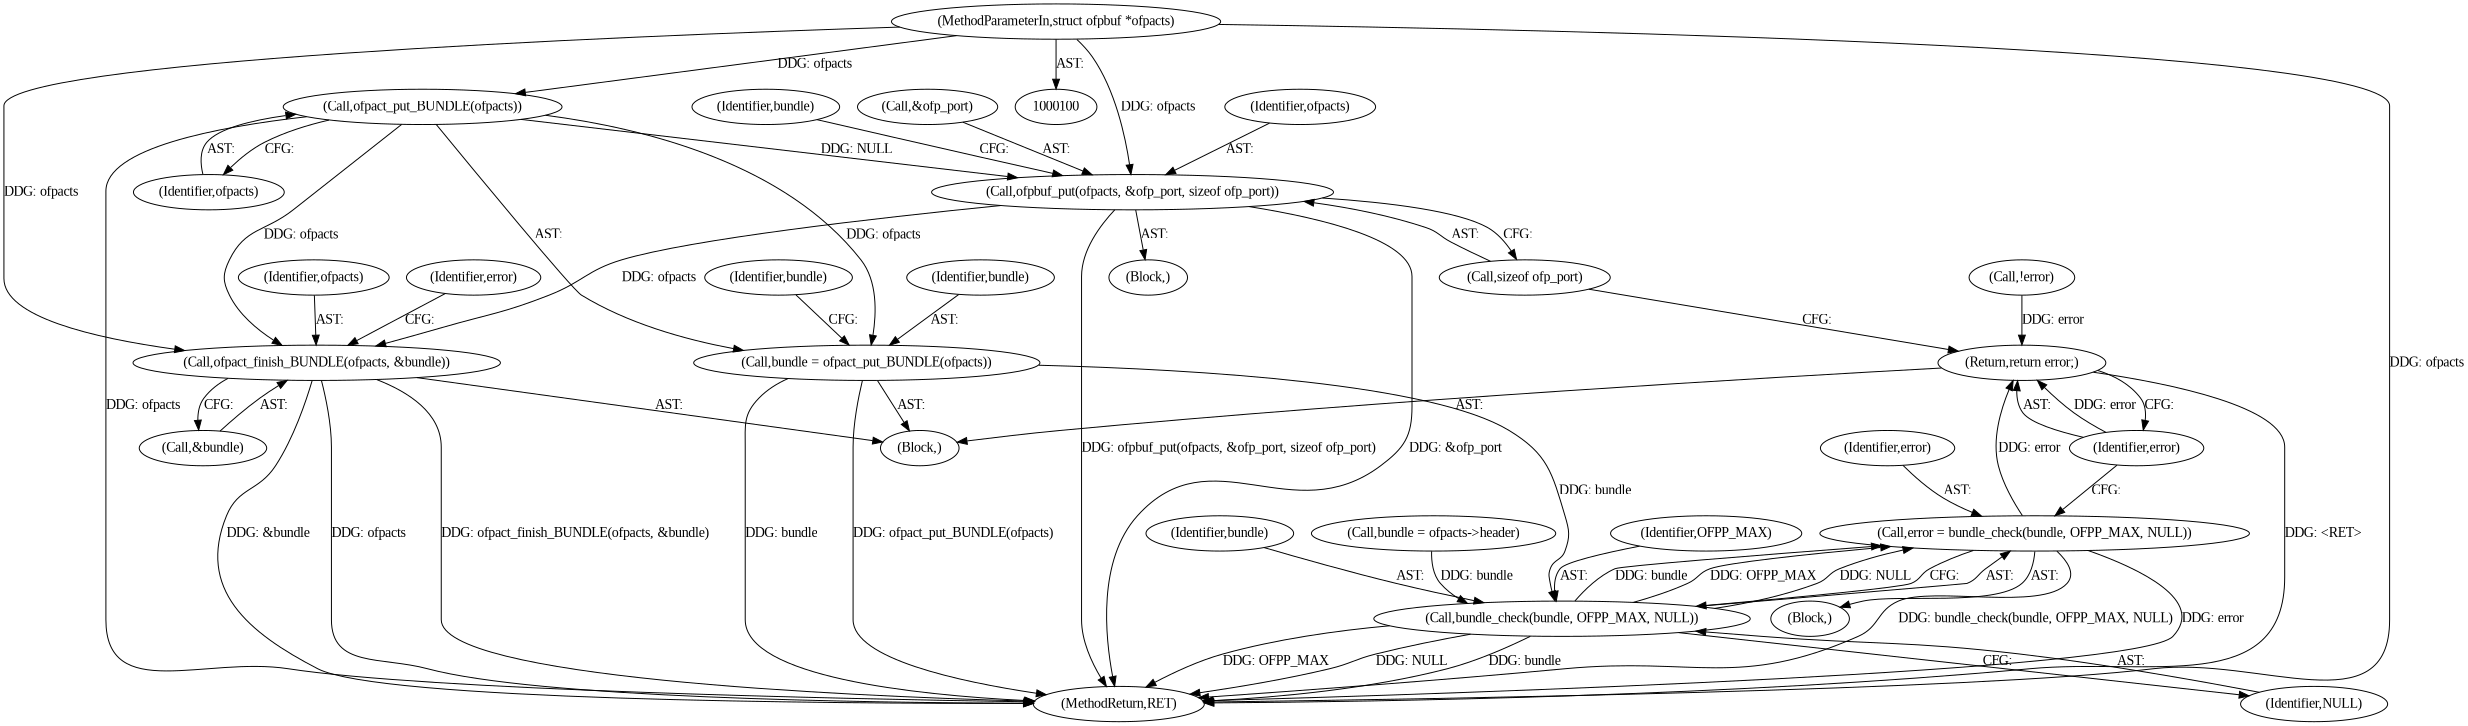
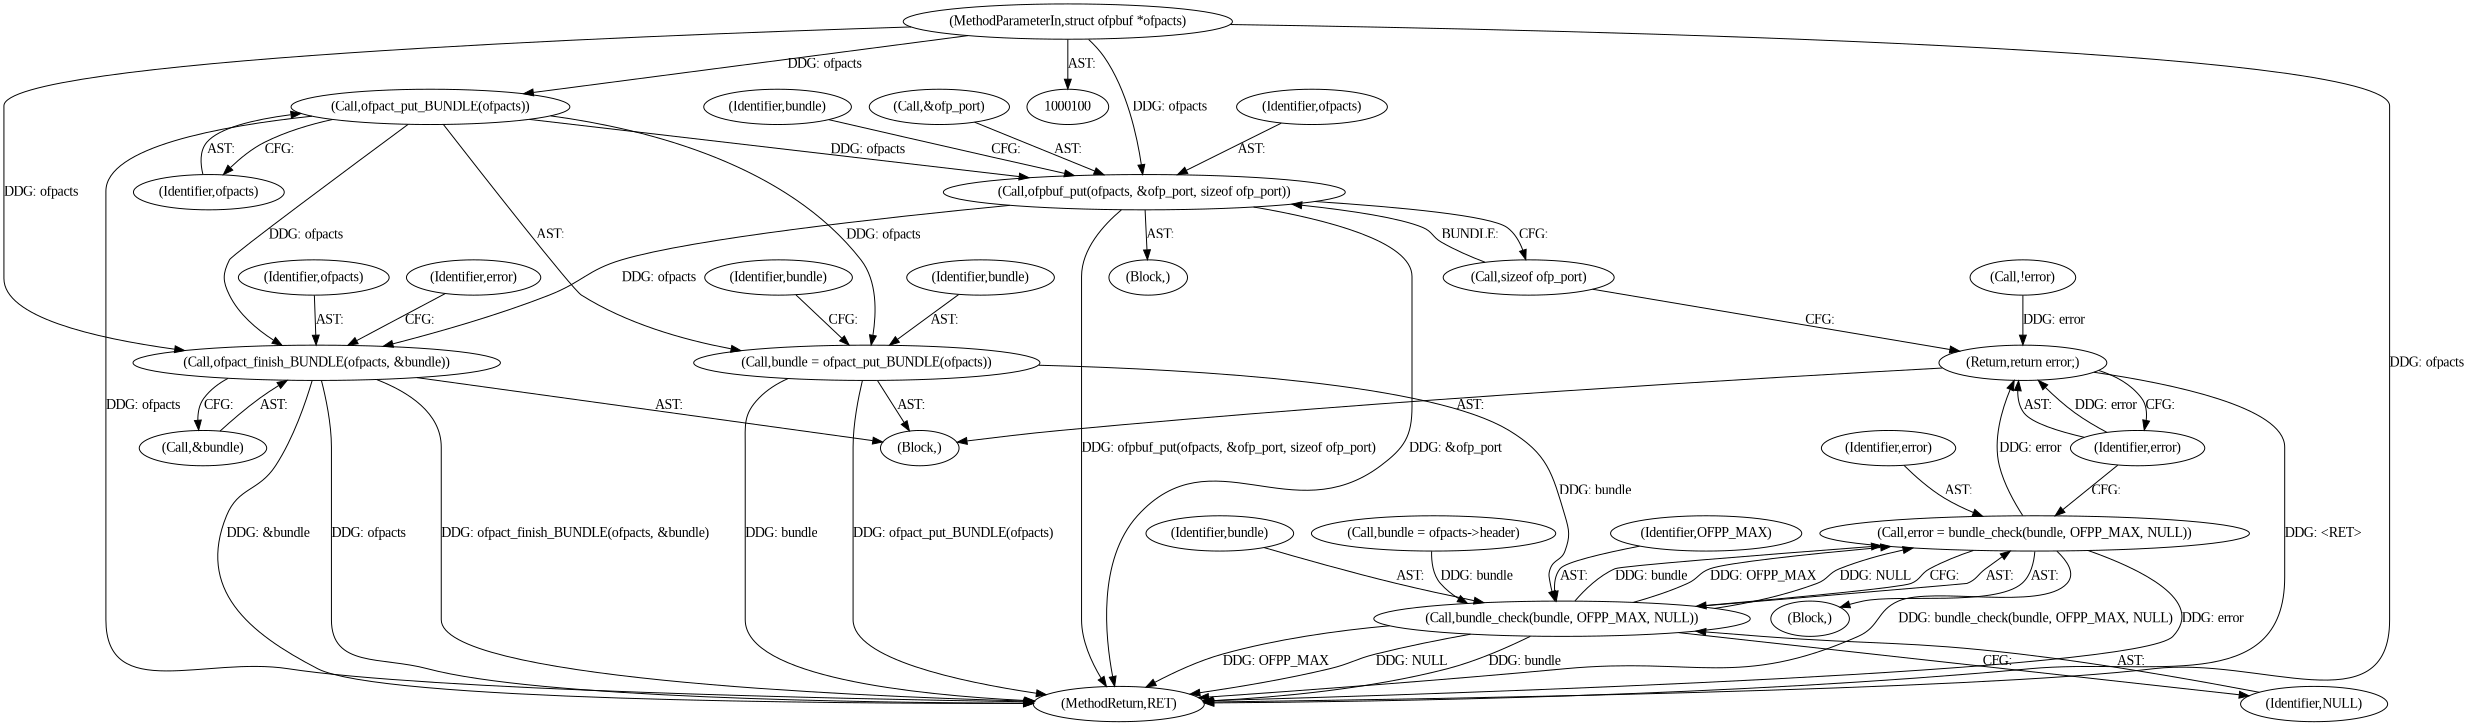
  digraph {
    fontname="Liberation Serif"
    node [fontname="Liberation Serif"]
    edge [fontname="Liberation Serif"]
    n1 [label="(MethodParameterIn,struct ofpbuf *ofpacts)"]
    n2 [label="(Call,ofpact_put_BUNDLE(ofpacts))"]
    n3 [label="(Call,ofpbuf_put(ofpacts, &ofp_port, sizeof ofp_port))"]
    n4 [label="(Call,ofpact_finish_BUNDLE(ofpacts, &bundle))"]
    n5 [label="(MethodReturn,RET)"]
    1000100
    n7 [label="(Call,bundle = ofpact_put_BUNDLE(ofpacts))"]
    n8 [label="(Identifier,ofpacts)"]
    n9 [label="(Block,)"]
    n10 [label="(Call,sizeof ofp_port)"]
    n11 [label="(Block,)"]
    n12 [label="(Call,&bundle)"]
    n13 [label="(Call,bundle_check(bundle, OFPP_MAX, NULL))"]
    n14 [label="(Call,error = bundle_check(bundle, OFPP_MAX, NULL))"]
    n15 [label="(Identifier,NULL)"]
    n16 [label="(Return,return error;)"]
    n17 [label="(Block,)"]
    n18 [label="(Identifier,error)"]
    n19 [label="(Identifier,ofpacts)"]
    n20 [label="(Identifier,OFPP_MAX)"]
    n21 [label="(Identifier,bundle)"]
    n22 [label="(Call,!error)"]
    n23 [label="(Identifier,bundle)"]
    n24 [label="(Identifier,error)"]
    n25 [label="(Identifier,error)"]
    n26 [label="(Call,bundle = ofpacts->header)"]
    n27 [label="(Identifier,ofpacts)"]
    n28 [label="(Call,&ofp_port)"]
    n29 [label="(Identifier,bundle)"]
    n30 [label="(Identifier,bundle)"]
    n1 -> n2 [label="DDG: ofpacts"]
    n1 -> n3 [label="DDG: ofpacts"]
    n1 -> n4 [label="DDG: ofpacts"]
    n1 -> n5 [label="DDG: ofpacts"]
    n1 -> 1000100 [label="AST: "]
-   n2 -> n3 [label="DDG: NULL"]
+   n2 -> n3 [label="DDG: ofpacts"]
    n2 -> n4 [label="DDG: ofpacts"]
    n2 -> n5 [label="DDG: ofpacts"]
    n2 -> n7 [label="AST: "]
    n2 -> n7 [label="DDG: ofpacts"]
    n2 -> n8 [label="CFG: "]
    n3 -> n4 [label="DDG: ofpacts"]
    n3 -> n5 [label="DDG: ofpbuf_put(ofpacts, &ofp_port, sizeof ofp_port)"]
    n3 -> n5 [label="DDG: &ofp_port"]
    n3 -> n9 [label="AST: "]
    n3 -> n10 [label="CFG: "]
    n4 -> n5 [label="DDG: &bundle"]
    n4 -> n5 [label="DDG: ofpacts"]
    n4 -> n5 [label="DDG: ofpact_finish_BUNDLE(ofpacts, &bundle)"]
    n4 -> n11 [label="AST: "]
    n4 -> n12 [label="CFG: "]
    n7 -> n5 [label="DDG: ofpact_put_BUNDLE(ofpacts)"]
    n7 -> n5 [label="DDG: bundle"]
    n7 -> n11 [label="AST: "]
    n7 -> n13 [label="DDG: bundle"]
    n8 -> n2 [label="AST: "]
-   n10 -> n3 [label="AST: "]
+   n10 -> n3 [label="BUNDLE: "]
    n10 -> n16 [label="CFG: "]
    n12 -> n4 [label="AST: "]
    n13 -> n5 [label="DDG: OFPP_MAX"]
    n13 -> n5 [label="DDG: NULL"]
    n13 -> n5 [label="DDG: bundle"]
    n13 -> n14 [label="AST: "]
    n13 -> n14 [label="DDG: bundle"]
    n13 -> n14 [label="DDG: OFPP_MAX"]
    n13 -> n14 [label="DDG: NULL"]
    n13 -> n15 [label="CFG: "]
    n14 -> n5 [label="DDG: bundle_check(bundle, OFPP_MAX, NULL)"]
    n14 -> n5 [label="DDG: error"]
    n14 -> n13 [label="CFG: "]
    n14 -> n16 [label="DDG: error"]
    n14 -> n17 [label="AST: "]
    n15 -> n13 [label="AST: "]
    n16 -> n5 [label="DDG: <RET>"]
    n16 -> n11 [label="AST: "]
    n16 -> n18 [label="CFG: "]
    n18 -> n14 [label="CFG: "]
    n18 -> n16 [label="AST: "]
    n18 -> n16 [label="DDG: error"]
    n19 -> n3 [label="AST: "]
    n20 -> n13 [label="AST: "]
    n21 -> n3 [label="CFG: "]
    n22 -> n16 [label="DDG: error"]
    n23 -> n13 [label="AST: "]
    n24 -> n4 [label="CFG: "]
    n25 -> n14 [label="AST: "]
    n26 -> n13 [label="DDG: bundle"]
    n27 -> n4 [label="AST: "]
    n28 -> n3 [label="AST: "]
    n29 -> n7 [label="CFG: "]
    n30 -> n7 [label="AST: "]
  }
